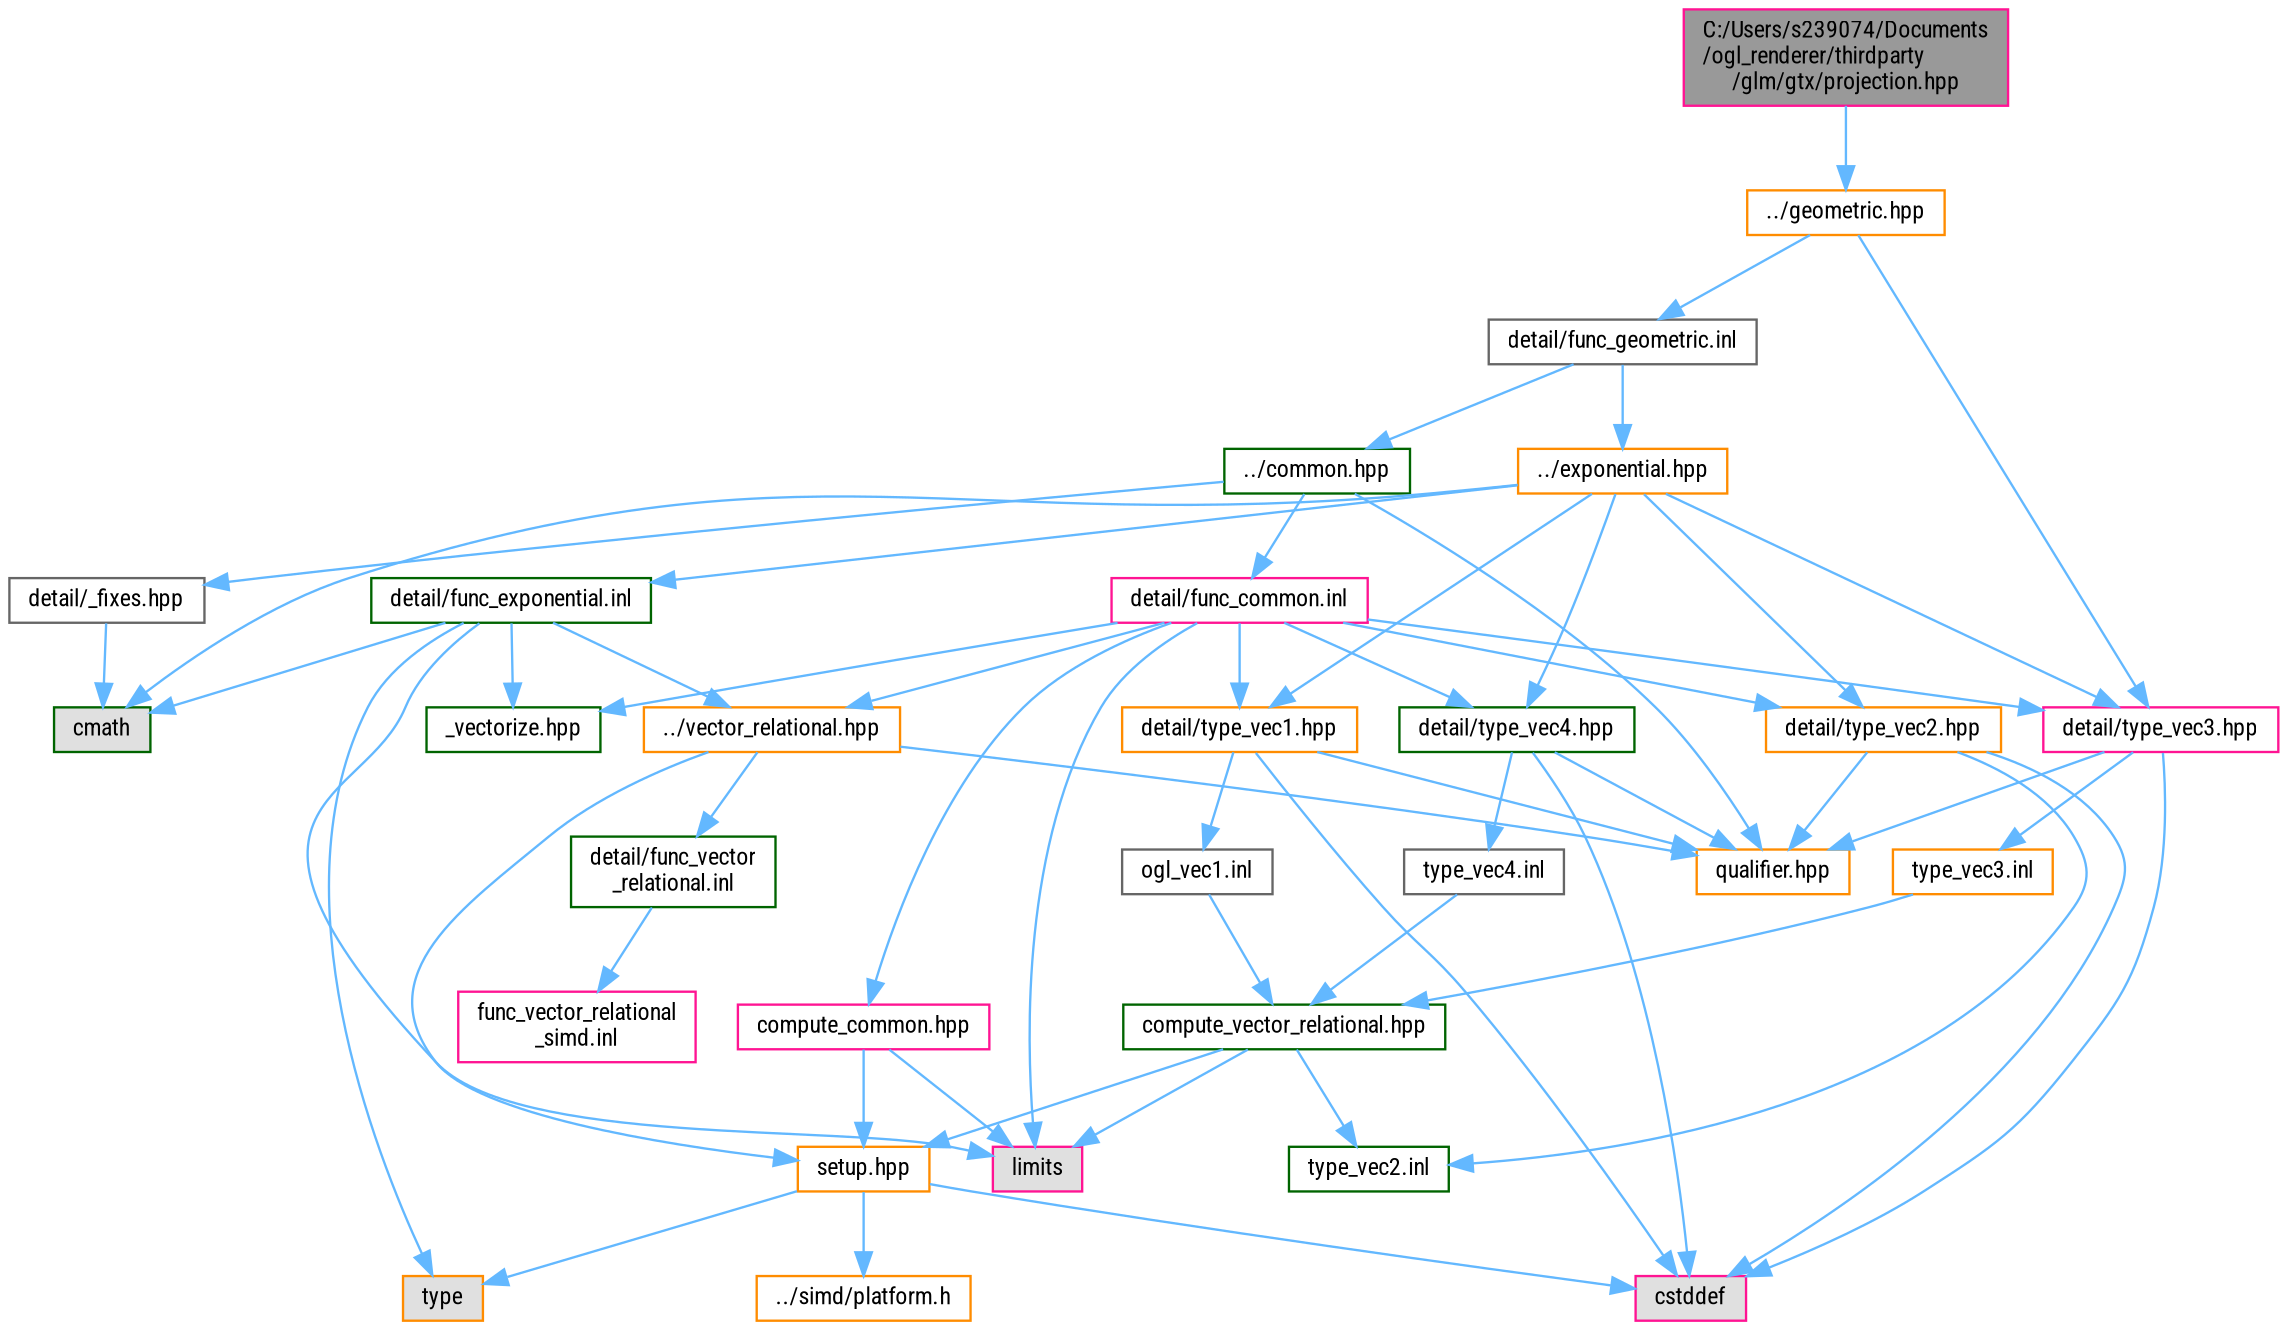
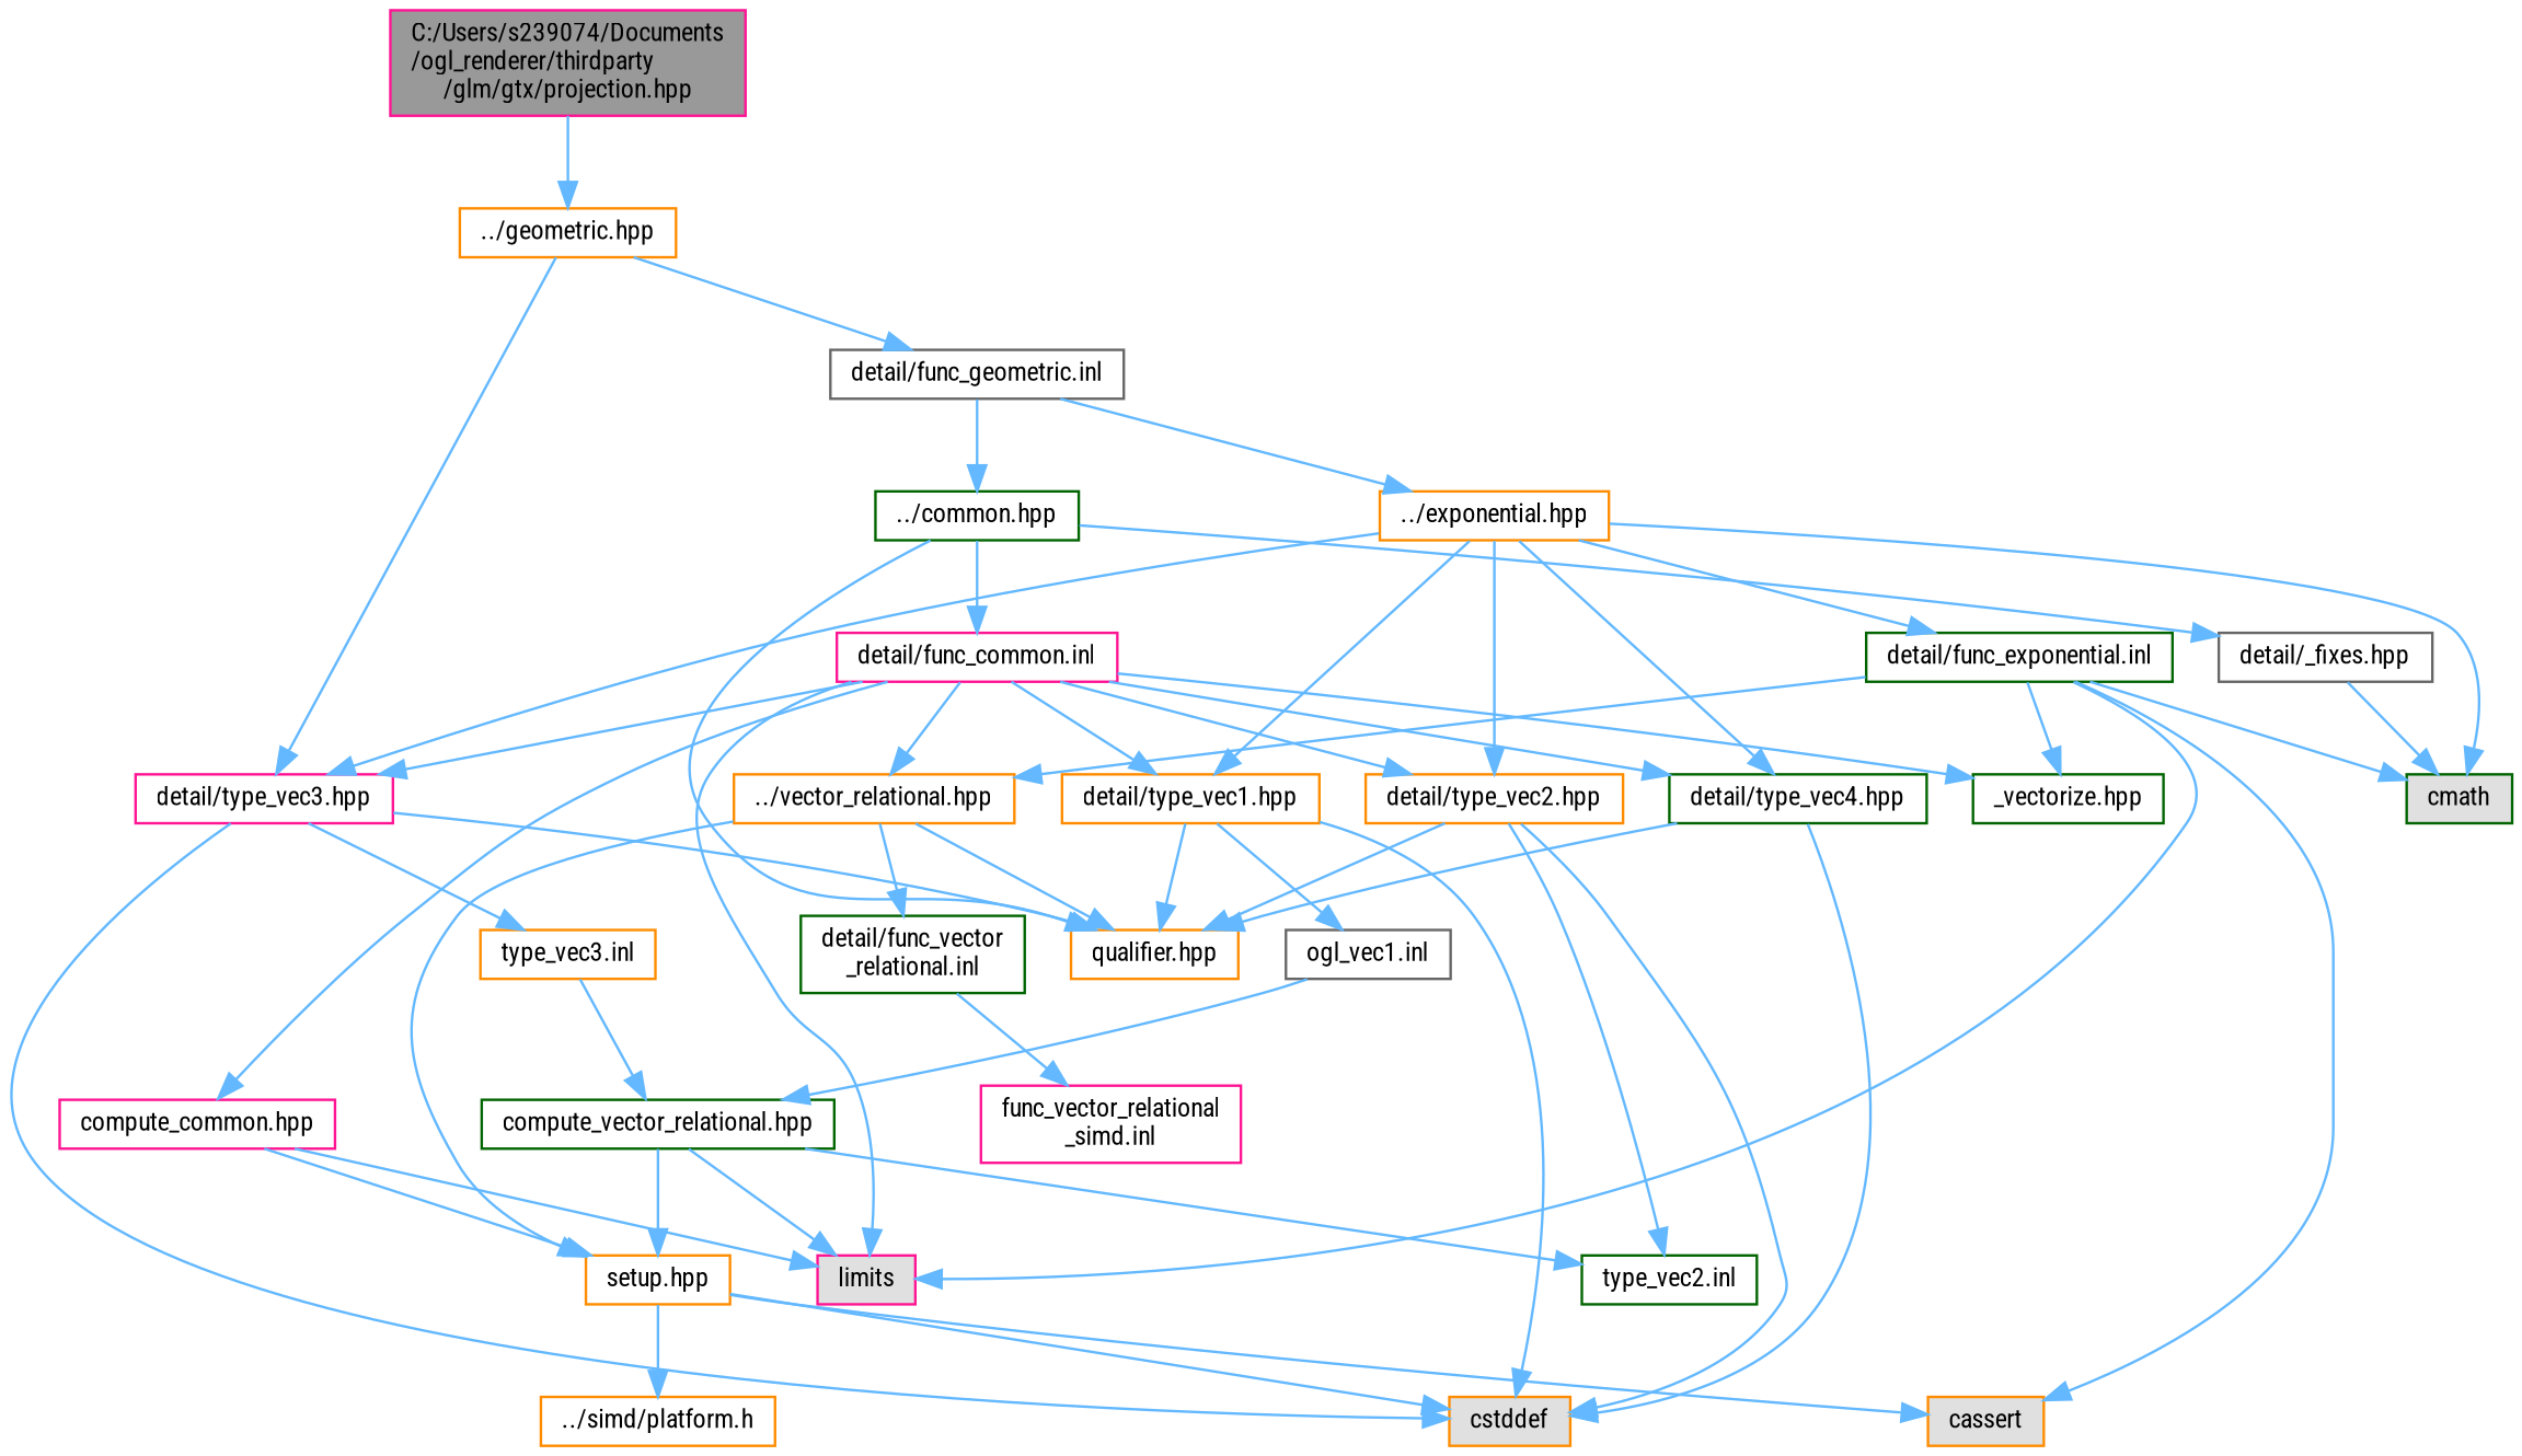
  digraph {
    fontname="Roboto Condensed"
    node [color=darkorange fillcolor=white fontname="Roboto Condensed" fontsize=10 shape=box style=filled]
    edge [color=steelblue1 fontname="Roboto Condensed" fontsize=10 labelfontname=Helvetica labelfontsize=10 style=solid]
    n1 [color=deeppink fillcolor=grey60 fontcolor=black height=0.2 label="C:/Users/s239074/Documents\l/ogl_renderer/thirdparty\l/glm/gtx/projection.hpp" width=0.4]
    n2 [height=0.2 label="../geometric.hpp" width=0.4]
    n3 [color=deeppink height=0.2 label="detail/type_vec3.hpp" width=0.4]
    n4 [color=gray40 height=0.2 label="detail/func_geometric.inl" width=0.4]
    n5 [height=0.2 label="qualifier.hpp" width=0.4]
-   n6 [color=deeppink fillcolor="#E0E0E0" height=0.2 label=cstddef width=0.4]
+   n6 [fillcolor="#E0E0E0" height=0.2 label=cstddef width=0.4]
    n7 [height=0.2 label="type_vec3.inl" width=0.4]
    n8 [height=0.2 label="../exponential.hpp" width=0.4]
    n9 [color=darkgreen height=0.2 label="../common.hpp" width=0.4]
    n10 [color=darkgreen height=0.2 label="compute_vector_relational.hpp" width=0.4]
    n11 [height=0.2 label="setup.hpp" width=0.4]
-   n12 [fillcolor="#E0E0E0" height=0.2 label=type width=0.4]
+   n12 [fillcolor="#E0E0E0" height=0.2 label=cassert width=0.4]
    n13 [height=0.2 label="../simd/platform.h" width=0.4]
    n14 [color=deeppink fillcolor="#E0E0E0" height=0.2 label=limits width=0.4]
    n15 [color=darkgreen height=0.2 label="type_vec2.inl" width=0.4]
    n16 [height=0.2 label="detail/type_vec1.hpp" width=0.4]
    n17 [height=0.2 label="detail/type_vec2.hpp" width=0.4]
    n18 [color=darkgreen height=0.2 label="detail/type_vec4.hpp" width=0.4]
    n19 [color=darkgreen fillcolor="#E0E0E0" height=0.2 label=cmath width=0.4]
    n20 [color=darkgreen height=0.2 label="detail/func_exponential.inl" width=0.4]
    n21 [color=gray40 height=0.2 label="detail/_fixes.hpp" width=0.4]
    n22 [color=deeppink height=0.2 label="detail/func_common.inl" width=0.4]
    n23 [color=gray40 height=0.2 label="ogl_vec1.inl" width=0.4]
-   n24 [color=gray40 height=0.2 label="type_vec4.inl" width=0.4]
    n25 [height=0.2 label="../vector_relational.hpp" width=0.4]
    n26 [color=darkgreen height=0.2 label="_vectorize.hpp" width=0.4]
    n27 [color=darkgreen height=0.2 label="detail/func_vector\l_relational.inl" width=0.4]
    n28 [color=deeppink height=0.2 label="func_vector_relational\l_simd.inl" width=0.4]
    n29 [color=deeppink height=0.2 label="compute_common.hpp" width=0.4]
    n1 -> n2
    n2 -> n3
    n2 -> n4
    n3 -> n5
    n3 -> n6
    n3 -> n7
    n4 -> n8
    n4 -> n9
    n7 -> n10
    n8 -> n3
    n8 -> n16
    n8 -> n17
    n8 -> n18
    n8 -> n19
    n8 -> n20
    n9 -> n5
    n9 -> n21
    n9 -> n22
    n10 -> n11
    n10 -> n14
    n10 -> n15
    n11 -> n6
    n11 -> n12
    n11 -> n13
    n16 -> n5
    n16 -> n6
    n16 -> n23
    n17 -> n5
    n17 -> n6
    n17 -> n15
    n18 -> n5
    n18 -> n6
-   n18 -> n24
    n20 -> n12
    n20 -> n14
    n20 -> n19
    n20 -> n25
    n20 -> n26
    n21 -> n19
    n22 -> n3
    n22 -> n14
    n22 -> n16
    n22 -> n17
    n22 -> n18
    n22 -> n25
    n22 -> n26
    n22 -> n29
    n23 -> n10
-   n24 -> n10
    n25 -> n5
    n25 -> n11
    n25 -> n27
    n27 -> n28
    n29 -> n11
    n29 -> n14
  }
